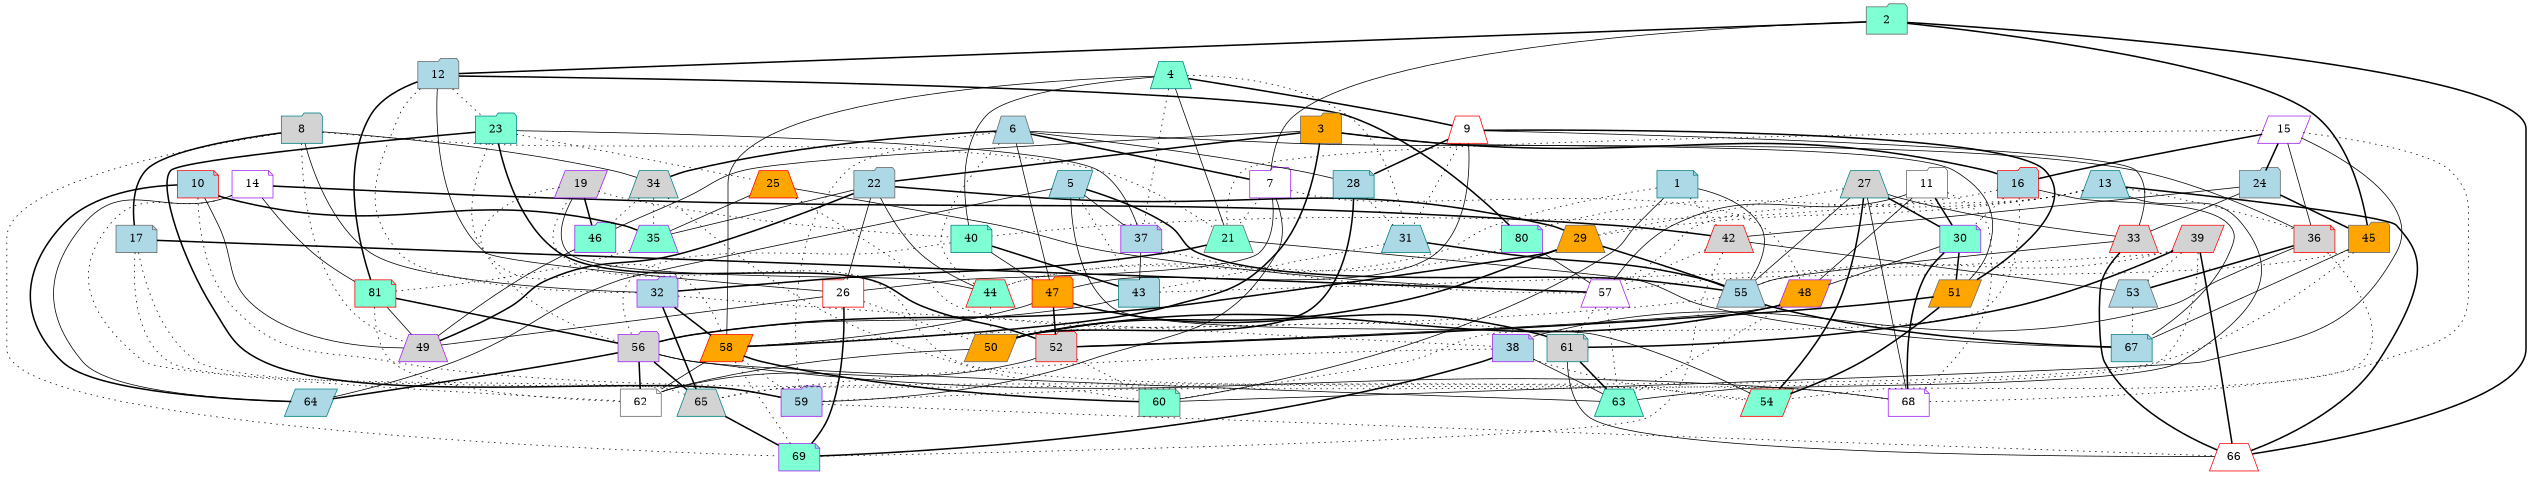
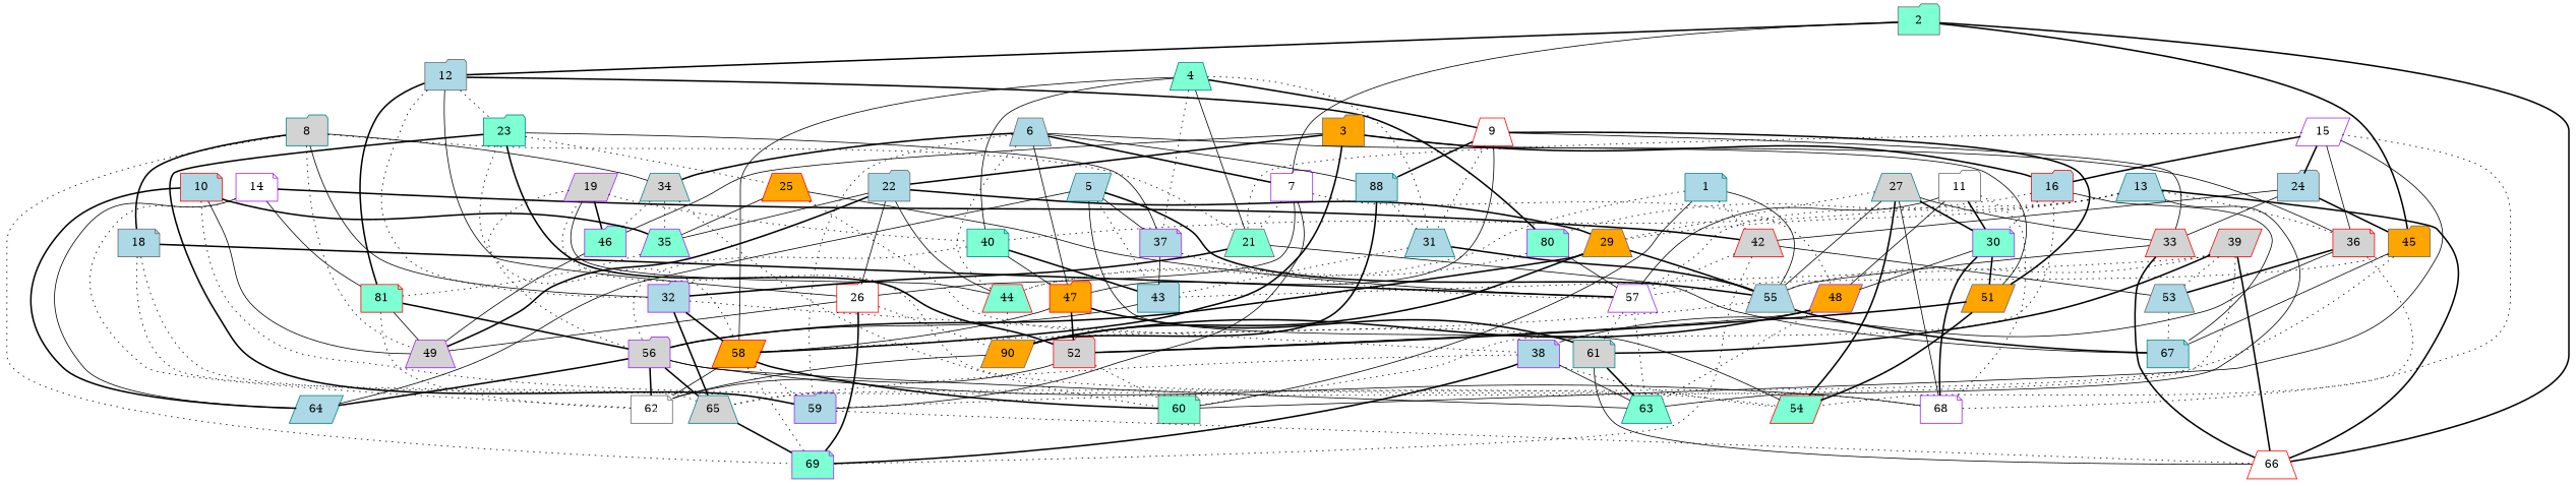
  graph {
    node [color=purple fillcolor=lightblue shape=trapezium style=filled]
    edge [style=dotted weight=1.0]
    1 [color=teal shape=note]
    42 [color=red fillcolor=lightgrey]
    44 [color=red fillcolor=aquamarine]
    55 [color=gray40]
    60 [color=gray40 fillcolor=aquamarine shape=note]
    69 [fillcolor=aquamarine shape=note]
    57 [fillcolor=white]
    53 [color=gray40]
-   50 [color=gray40 fillcolor=orange shape=parallelogram]
+   50 [color=gray40 fillcolor=orange shape=parallelogram label=90]
    58 [color=red fillcolor=orange shape=parallelogram]
    67 [color=teal shape=note]
    2 [color=gray40 fillcolor=aquamarine shape=folder]
    7 [fillcolor=white shape=folder]
    12 [color=gray40 shape=folder]
    45 [color=gray40 fillcolor=orange shape=folder]
    66 [color=red fillcolor=white]
    21 [color=gray40 fillcolor=aquamarine]
    59 [shape=folder]
    26 [color=red fillcolor=white shape=folder]
    48 [fillcolor=orange shape=parallelogram]
    32 [shape=folder]
    n22 [fillcolor=aquamarine label=80 shape=note]
    23 [color=teal fillcolor=aquamarine shape=folder]
    n24 [color=red fillcolor=aquamarine label=81 shape=note]
    65 [color=teal fillcolor=lightgrey]
    3 [color=gray40 fillcolor=orange shape=folder]
    16 [color=red shape=folder]
    22 [color=gray40 shape=folder]
    46 [fillcolor=aquamarine shape=folder]
    51 [color=gray40 fillcolor=orange shape=parallelogram]
    40 [color=teal fillcolor=aquamarine shape=note]
    30 [fillcolor=aquamarine shape=note]
    49 [fillcolor=lightgrey]
    35 [fillcolor=aquamarine]
    29 [color=gray40 fillcolor=orange]
    54 [color=red fillcolor=aquamarine shape=parallelogram]
    52 [color=red fillcolor=lightgrey shape=folder]
    62 [color=gray40 fillcolor=white shape=note]
    4 [color=teal fillcolor=aquamarine]
    9 [color=red fillcolor=white]
    31 [color=teal]
    37 [shape=note]
-   28 [color=teal shape=note]
+   28 [color=teal shape=note label=88]
    47 [color=red fillcolor=orange shape=folder]
    33 [color=red fillcolor=lightgrey]
    43 [color=teal shape=folder]
    56 [fillcolor=lightgrey shape=folder]
    5 [color=teal shape=parallelogram]
    64 [color=teal shape=parallelogram]
    6 [color=gray40]
    34 [color=teal fillcolor=lightgrey]
    36 [color=red fillcolor=lightgrey shape=note]
    38 [shape=note]
    61 [color=teal fillcolor=lightgrey shape=note]
    63 [color=teal fillcolor=aquamarine]
    8 [color=teal fillcolor=lightgrey shape=folder]
-   18 [color=gray40 shape=note label=17]
+   18 [color=gray40 shape=note]
    10 [color=red shape=note]
    11 [color=gray40 fillcolor=white shape=folder]
    68 [fillcolor=white shape=note]
    25 [color=red fillcolor=orange]
    13 [color=teal]
    14 [fillcolor=white shape=note]
    15 [fillcolor=white shape=parallelogram]
    24 [color=gray40 shape=folder]
    19 [fillcolor=lightgrey shape=parallelogram]
    27 [color=teal fillcolor=lightgrey]
    39 [color=red fillcolor=lightgrey shape=parallelogram]
    1 -- 42
    1 -- 44
    1 -- 55 [style=solid]
    1 -- 60 [style=solid]
    42 -- 69
    42 -- 57
    42 -- 53 [style=solid]
    44 -- 50
    55 -- 58
    55 -- 67 [style=bold weight=2.0]
    57 -- 61
    57 -- 63
    53 -- 67
    50 -- 62 [style=solid]
    58 -- 60 [style=bold]
    58 -- 69
    58 -- 59
    58 -- 62 [style=solid]
    2 -- 7 [style=solid]
    2 -- 12 [style=bold]
    2 -- 45 [style=bold]
    2 -- 66 [style=bold]
    7 -- 21
    7 -- 59 [style=solid]
    7 -- 26 [style=solid]
    7 -- 48
    12 -- 26 [style=solid]
    12 -- 32
    12 -- n22 [style=bold]
    12 -- 23
    12 -- n24 [style=bold]
    45 -- 57
    45 -- 67 [style=solid]
    45 -- 65
    21 -- 67 [style=solid]
    21 -- 32 [style=bold]
    59 -- 66
    26 -- 69 [style=bold]
    26 -- 50
    26 -- 49 [style=solid]
    48 -- 50 [style=bold]
    48 -- 52 [style=solid]
    48 -- 63
    32 -- 58 [style=bold]
    32 -- 65 [style=bold]
    32 -- 38
    n22 -- 44
    n22 -- 57 [style=solid]
    23 -- 58
    23 -- 59 [style=bold]
    23 -- 52 [style=bold]
    23 -- 37 [style=solid]
    23 -- 25
    n24 -- 49 [style=solid]
    n24 -- 62
    n24 -- 56 [style=bold]
    65 -- 69 [style=bold]
    3 -- 58 [style=bold]
    3 -- 16 [style=bold]
    3 -- 22 [style=bold]
    3 -- 46 [style=solid]
    3 -- 51 [style=solid weight=2.0]
    16 -- 60
    16 -- 67 [style=solid]
    16 -- 40
    16 -- 30
    22 -- 44 [style=solid]
    22 -- 26 [style=solid]
    22 -- 49 [style=bold]
    22 -- 35 [style=solid]
    22 -- 29 [style=bold]
    46 -- 49 [style=solid]
    51 -- 54 [style=bold]
    51 -- 52 [style=bold]
    40 -- 47 [style=solid]
    40 -- 43 [style=bold]
    40 -- 56
    30 -- 48 [style=solid]
    30 -- 51 [style=bold]
    30 -- 68 [style=bold]
    35 -- n24
    29 -- 55 [style=bold]
    29 -- 50 [style=bold]
    29 -- 56 [style=bold]
    52 -- 60
    52 -- 62 [style=solid]
    4 -- 58 [style=solid]
    4 -- 21 [style=solid]
    4 -- 40 [style=solid]
    4 -- 9 [style=bold]
    4 -- 31
    4 -- 37
    9 -- 51 [style=bold]
    9 -- 31
    9 -- 28 [style=bold]
    9 -- 47 [style=solid]
    9 -- 33 [style=solid]
    31 -- 55 [style=bold]
    31 -- 43
    37 -- 57
    37 -- 43 [style=solid]
    28 -- 50 [style=bold]
    28 -- 31
    47 -- 58 [style=solid]
    47 -- 52 [style=bold]
    47 -- 61 [style=bold]
    33 -- 55 [style=solid]
    33 -- 66 [style=bold]
    43 -- 56 [style=solid]
    56 -- 65 [style=bold]
    56 -- 62 [style=bold]
    56 -- 64 [style=bold]
    56 -- 63 [style=solid]
    56 -- 68 [style=solid]
    5 -- 55 [style=bold]
    5 -- 54 [style=solid]
    5 -- 37 [style=solid weight=2.0]
    5 -- 43
    5 -- 64 [style=solid]
    6 -- 44
    6 -- 7 [style=bold]
    6 -- 59 [weight=2.0]
    6 -- 28 [style=solid]
    6 -- 47 [style=solid]
    6 -- 34 [style=bold]
    6 -- 36 [style=solid]
    34 -- 60
    34 -- 46
    34 -- 35 [weight=2.0]
    36 -- 53 [style=bold]
    36 -- 54
    36 -- 38 [style=solid]
    38 -- 69 [style=bold]
    38 -- 65
    38 -- 54
    38 -- 63 [style=solid]
    61 -- 66 [style=solid]
    61 -- 63 [style=bold]
    8 -- 69
    8 -- 21
    8 -- 32 [style=solid]
    8 -- 49
    8 -- 34 [style=solid]
    8 -- 18 [style=bold]
    18 -- 57 [style=bold]
    18 -- 59
    18 -- 65
    10 -- 49 [style=solid]
    10 -- 35 [style=bold]
    10 -- 54
    10 -- 64 [style=bold]
    11 -- 57 [style=solid]
    11 -- 48 [style=solid]
    11 -- 30 [style=bold]
    11 -- 68
    25 -- 57 [style=solid]
    25 -- 35 [style=solid]
    25 -- 61
    13 -- 57
    13 -- 66 [style=bold]
    13 -- n22
    13 -- 29
    13 -- 36
    13 -- 63 [style=solid]
    14 -- 42 [style=bold]
    14 -- n24 [style=solid]
    14 -- 62
    14 -- 64 [style=solid]
    15 -- 60 [style=solid]
    15 -- 21
    15 -- 16 [style=bold]
    15 -- 36 [style=solid]
    15 -- 68
    15 -- 24 [style=bold]
    24 -- 42 [style=solid]
    24 -- 45 [style=bold]
    24 -- 33 [style=solid]
    19 -- 44 [style=solid]
    19 -- 46 [style=bold weight=2.0]
    19 -- 40
    19 -- 56
    19 -- 68
    27 -- 55 [style=solid]
    27 -- 30 [style=bold]
    27 -- 29
    27 -- 54 [style=bold]
    27 -- 33 [style=solid]
    27 -- 68 [style=solid]
    39 -- 55
    39 -- 53
    39 -- 66 [style=bold]
    39 -- 59
    39 -- 43
    39 -- 61 [style=bold]
  }
